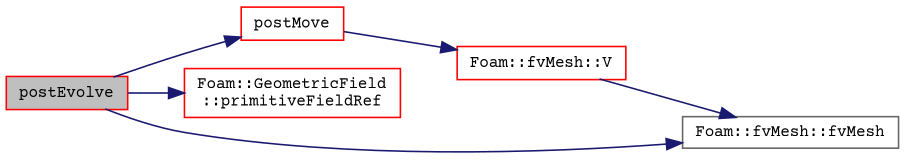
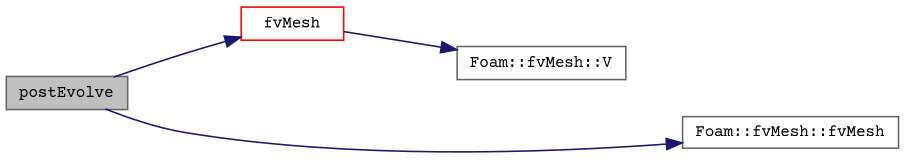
  digraph {
    fontname="Courier Prime"
    rankdir=LR
    node [color=red fontname="Courier Prime" fontsize=10 shape=record]
    edge [color=midnightblue fontname="Courier Prime" fontsize=10 labelfontname=Helvetica labelfontsize=10 style=solid]
-   n1 [fillcolor=grey75 fontcolor=black height=0.2 label=postEvolve style=filled width=0.4]
-   n2 [height=0.2 label=postMove width=0.4]
-   n3 [height=0.2 label="Foam::GeometricField\l::primitiveFieldRef" width=0.4]
+   n1 [color=gray40 fillcolor=grey75 fontcolor=black height=0.2 label=postEvolve style=filled width=0.4]
+   n2 [height=0.2 label=fvMesh width=0.4]
    n4 [color=gray40 height=0.2 label="Foam::fvMesh::fvMesh" width=0.4]
-   n5 [height=0.2 label="Foam::fvMesh::V" width=0.4]
+   n5 [color=gray40 height=0.2 label="Foam::fvMesh::V" width=0.4]
    n1 -> n2
-   n1 -> n3
    n1 -> n4
    n2 -> n5
-   n5 -> n4
  }
